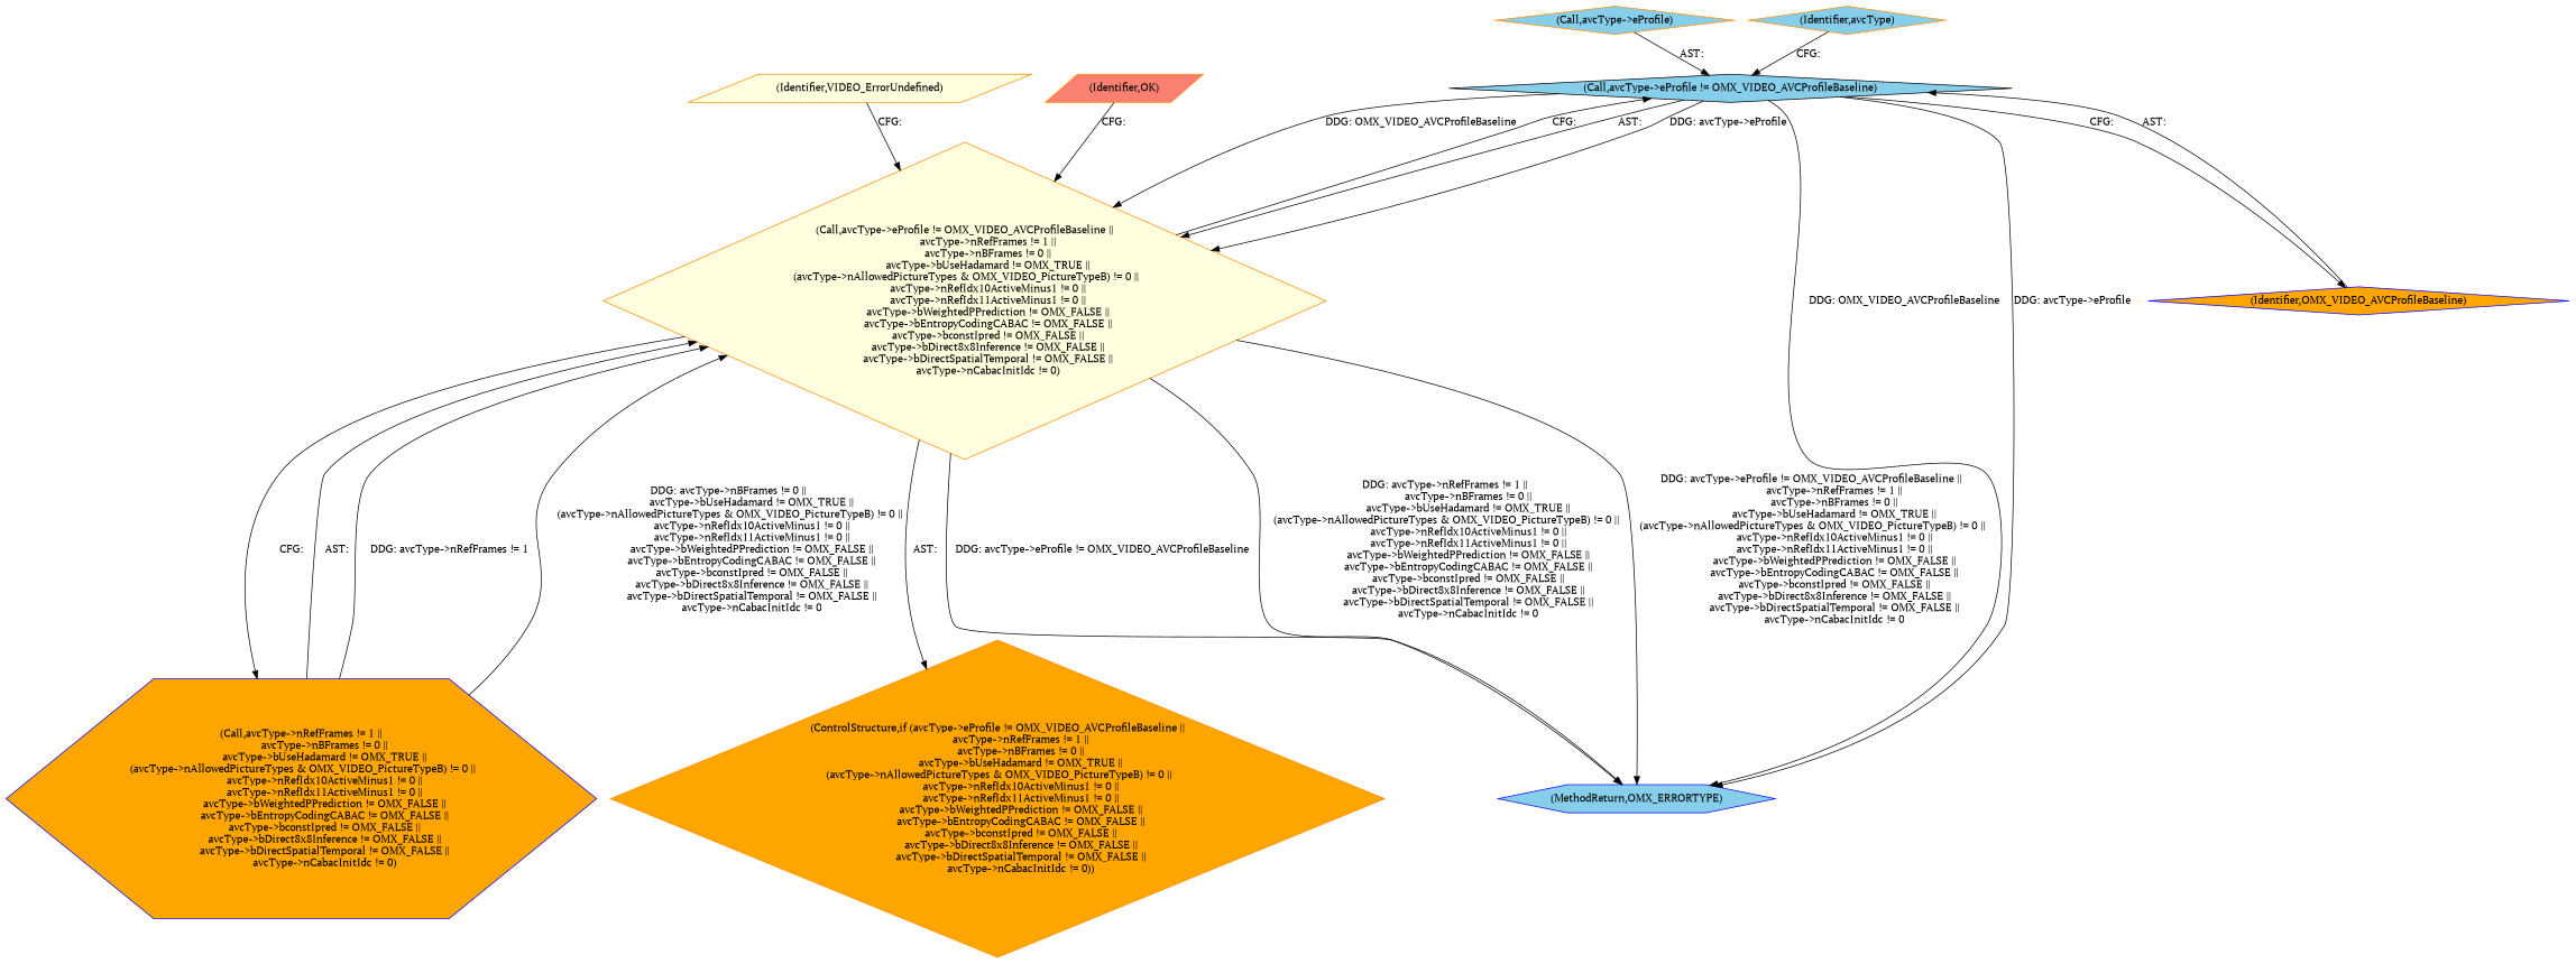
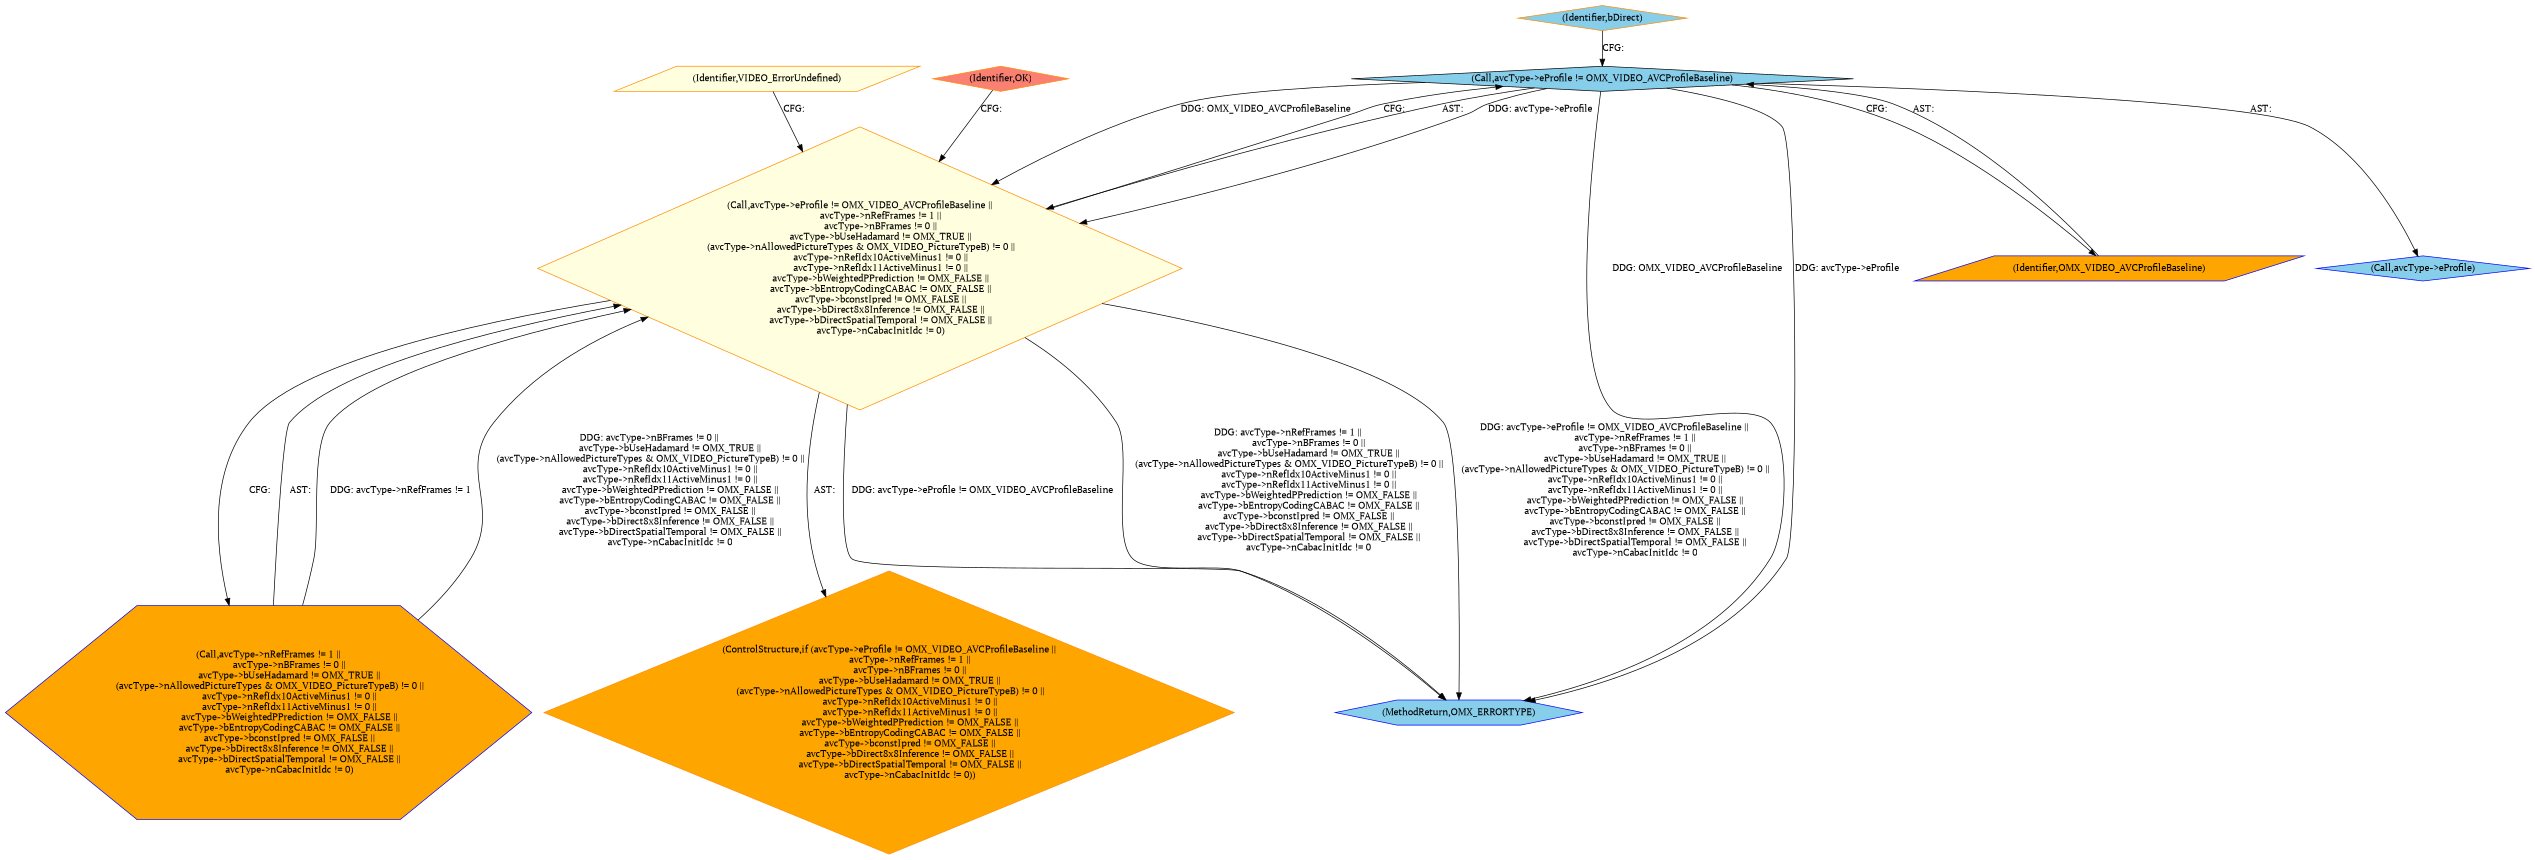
  digraph {
    fontname="PT Serif"
    node [color=darkorange fillcolor=skyblue fontname="PT Serif" shape=diamond style=filled]
    edge [fontname="PT Serif"]
    n1 [color=black label="(Call,avcType->eProfile != OMX_VIDEO_AVCProfileBaseline)"]
    n2 [fillcolor=lightyellow label="(Call,avcType->eProfile != OMX_VIDEO_AVCProfileBaseline ||\n                avcType->nRefFrames != 1 ||\n                avcType->nBFrames != 0 ||\n                avcType->bUseHadamard != OMX_TRUE ||\n (avcType->nAllowedPictureTypes & OMX_VIDEO_PictureTypeB) != 0 ||\n                avcType->nRefIdx10ActiveMinus1 != 0 ||\n                avcType->nRefIdx11ActiveMinus1 != 0 ||\n                avcType->bWeightedPPrediction != OMX_FALSE ||\n                avcType->bEntropyCodingCABAC != OMX_FALSE ||\n                avcType->bconstIpred != OMX_FALSE ||\n                avcType->bDirect8x8Inference != OMX_FALSE ||\n                avcType->bDirectSpatialTemporal != OMX_FALSE ||\n                avcType->nCabacInitIdc != 0)"]
    n3 [color=blue label="(MethodReturn,OMX_ERRORTYPE)" shape=hexagon]
-   n4 [color=blue fillcolor=orange label="(Identifier,OMX_VIDEO_AVCProfileBaseline)"]
+   n4 [color=blue fillcolor=orange label="(Identifier,OMX_VIDEO_AVCProfileBaseline)" shape=parallelogram]
    n5 [color=blue fillcolor=orange label="(Call,avcType->nRefFrames != 1 ||\n                avcType->nBFrames != 0 ||\n                avcType->bUseHadamard != OMX_TRUE ||\n (avcType->nAllowedPictureTypes & OMX_VIDEO_PictureTypeB) != 0 ||\n                avcType->nRefIdx10ActiveMinus1 != 0 ||\n                avcType->nRefIdx11ActiveMinus1 != 0 ||\n                avcType->bWeightedPPrediction != OMX_FALSE ||\n                avcType->bEntropyCodingCABAC != OMX_FALSE ||\n                avcType->bconstIpred != OMX_FALSE ||\n                avcType->bDirect8x8Inference != OMX_FALSE ||\n                avcType->bDirectSpatialTemporal != OMX_FALSE ||\n                avcType->nCabacInitIdc != 0)" shape=hexagon]
    n6 [fillcolor=orange label="(ControlStructure,if (avcType->eProfile != OMX_VIDEO_AVCProfileBaseline ||\n                avcType->nRefFrames != 1 ||\n                avcType->nBFrames != 0 ||\n                avcType->bUseHadamard != OMX_TRUE ||\n (avcType->nAllowedPictureTypes & OMX_VIDEO_PictureTypeB) != 0 ||\n                avcType->nRefIdx10ActiveMinus1 != 0 ||\n                avcType->nRefIdx11ActiveMinus1 != 0 ||\n                avcType->bWeightedPPrediction != OMX_FALSE ||\n                avcType->bEntropyCodingCABAC != OMX_FALSE ||\n                avcType->bconstIpred != OMX_FALSE ||\n                avcType->bDirect8x8Inference != OMX_FALSE ||\n                avcType->bDirectSpatialTemporal != OMX_FALSE ||\n                avcType->nCabacInitIdc != 0))"]
    n7 [fillcolor=lightyellow label="(Identifier,VIDEO_ErrorUndefined)" shape=parallelogram]
-   n8 [label="(Call,avcType->eProfile)"]
-   n9 [label="(Identifier,avcType)"]
-   n10 [fillcolor=salmon label="(Identifier,OK)" shape=parallelogram]
+   n8 [color=blue label="(Call,avcType->eProfile)"]
+   n9 [label="(Identifier,bDirect)"]
+   n10 [fillcolor=salmon label="(Identifier,OK)"]
    n1 -> n2 [label="AST: "]
    n1 -> n2 [label="DDG: avcType->eProfile"]
    n1 -> n2 [label="DDG: OMX_VIDEO_AVCProfileBaseline"]
    n1 -> n3 [label="DDG: OMX_VIDEO_AVCProfileBaseline"]
    n1 -> n3 [label="DDG: avcType->eProfile"]
    n1 -> n4 [label="CFG: "]
    n2 -> n1 [label="CFG: "]
    n2 -> n3 [label="DDG: avcType->nRefFrames != 1 ||\n                avcType->nBFrames != 0 ||\n                avcType->bUseHadamard != OMX_TRUE ||\n (avcType->nAllowedPictureTypes & OMX_VIDEO_PictureTypeB) != 0 ||\n                avcType->nRefIdx10ActiveMinus1 != 0 ||\n                avcType->nRefIdx11ActiveMinus1 != 0 ||\n                avcType->bWeightedPPrediction != OMX_FALSE ||\n                avcType->bEntropyCodingCABAC != OMX_FALSE ||\n                avcType->bconstIpred != OMX_FALSE ||\n                avcType->bDirect8x8Inference != OMX_FALSE ||\n                avcType->bDirectSpatialTemporal != OMX_FALSE ||\n                avcType->nCabacInitIdc != 0"]
    n2 -> n3 [label="DDG: avcType->eProfile != OMX_VIDEO_AVCProfileBaseline ||\n                avcType->nRefFrames != 1 ||\n                avcType->nBFrames != 0 ||\n                avcType->bUseHadamard != OMX_TRUE ||\n (avcType->nAllowedPictureTypes & OMX_VIDEO_PictureTypeB) != 0 ||\n                avcType->nRefIdx10ActiveMinus1 != 0 ||\n                avcType->nRefIdx11ActiveMinus1 != 0 ||\n                avcType->bWeightedPPrediction != OMX_FALSE ||\n                avcType->bEntropyCodingCABAC != OMX_FALSE ||\n                avcType->bconstIpred != OMX_FALSE ||\n                avcType->bDirect8x8Inference != OMX_FALSE ||\n                avcType->bDirectSpatialTemporal != OMX_FALSE ||\n                avcType->nCabacInitIdc != 0"]
    n2 -> n3 [label="DDG: avcType->eProfile != OMX_VIDEO_AVCProfileBaseline"]
    n2 -> n5 [label="CFG: "]
    n2 -> n6 [label="AST: "]
    n4 -> n1 [label="AST: "]
    n5 -> n2 [label="AST: "]
    n5 -> n2 [label="DDG: avcType->nRefFrames != 1"]
    n5 -> n2 [label="DDG: avcType->nBFrames != 0 ||\n                avcType->bUseHadamard != OMX_TRUE ||\n (avcType->nAllowedPictureTypes & OMX_VIDEO_PictureTypeB) != 0 ||\n                avcType->nRefIdx10ActiveMinus1 != 0 ||\n                avcType->nRefIdx11ActiveMinus1 != 0 ||\n                avcType->bWeightedPPrediction != OMX_FALSE ||\n                avcType->bEntropyCodingCABAC != OMX_FALSE ||\n                avcType->bconstIpred != OMX_FALSE ||\n                avcType->bDirect8x8Inference != OMX_FALSE ||\n                avcType->bDirectSpatialTemporal != OMX_FALSE ||\n                avcType->nCabacInitIdc != 0"]
    n7 -> n2 [label="CFG: "]
-   n8 -> n1 [label="AST: "]
+   n1 -> n8 [label="AST: "]
    n9 -> n1 [label="CFG: "]
    n10 -> n2 [label="CFG: "]
  }
